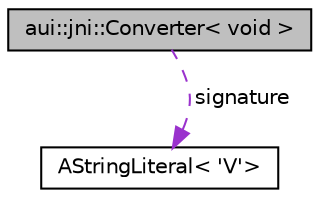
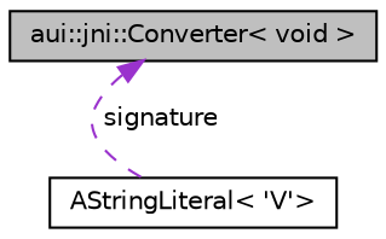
  digraph {
    fontname="DejaVu Sans"
    node [color=black fontname="DejaVu Sans" fontsize=10 shape=record style=filled]
    n1 [fillcolor=grey75 fontcolor=black height=0.2 label="aui::jni::Converter\< void \>" width=0.4]
    n2 [fillcolor=white height=0.2 label="AStringLiteral\< 'V'\>" width=0.4]
-   n2 -> n1 [color=darkorchid3 dir=back fontname="DejaVu Sans" fontsize=10 label=" signature" labelfontname=Helvetica labelfontsize=10 style=dashed]
+   n1 -> n2 [color=darkorchid3 dir=back fontname="DejaVu Sans" fontsize=10 label=" signature" labelfontname=Helvetica labelfontsize=10 style=dashed]
  }
